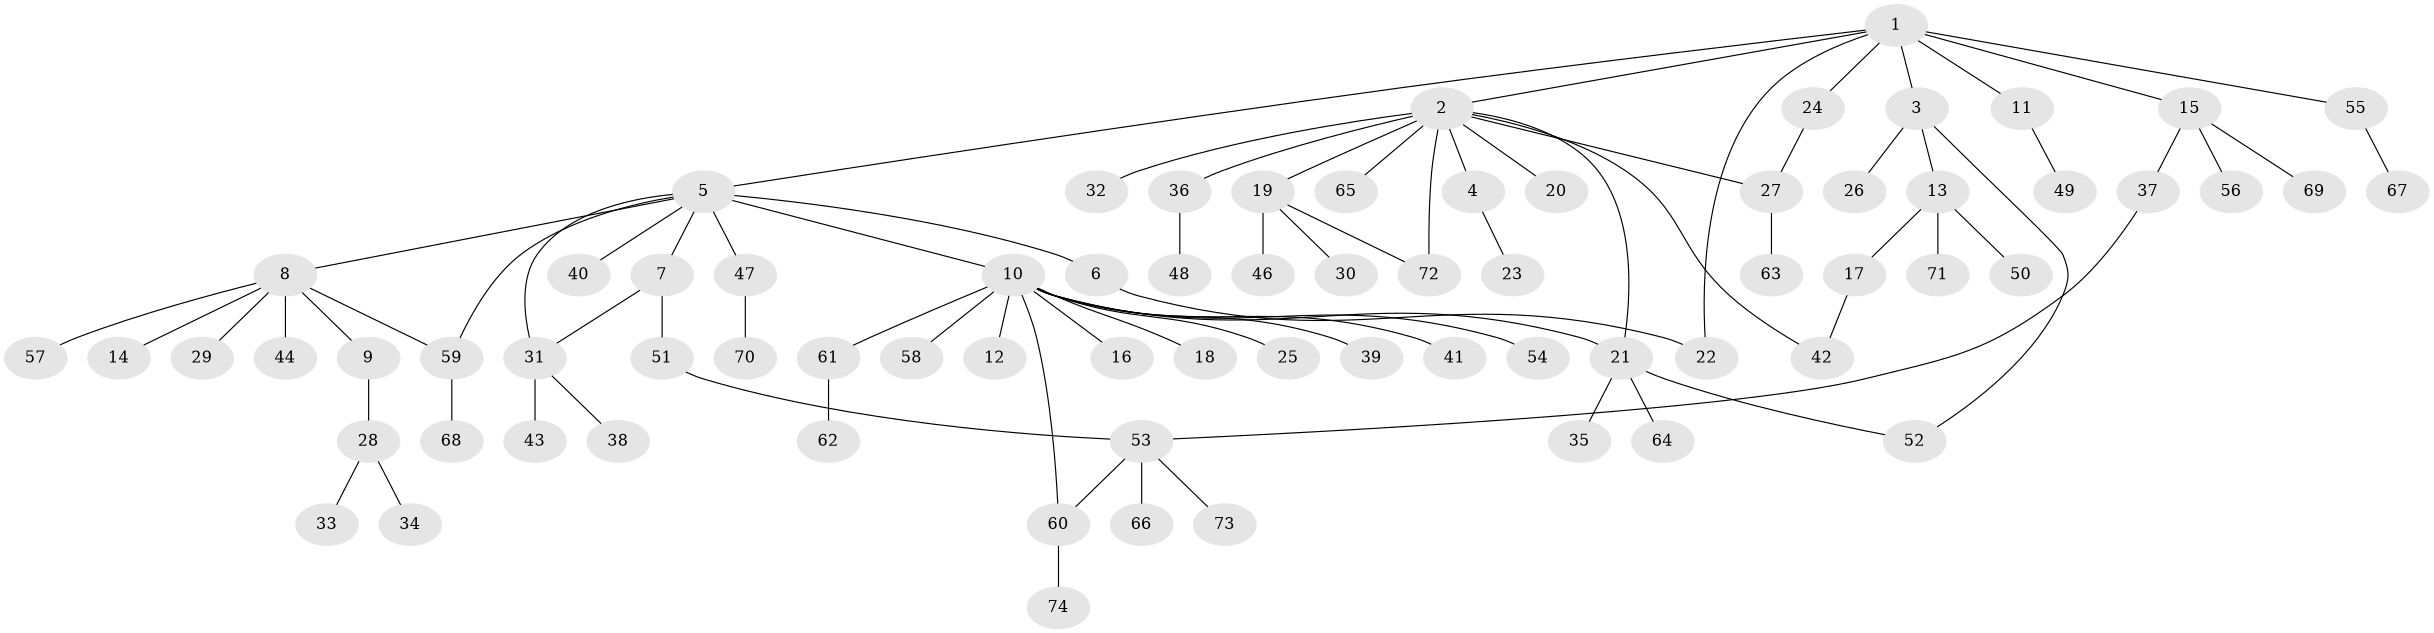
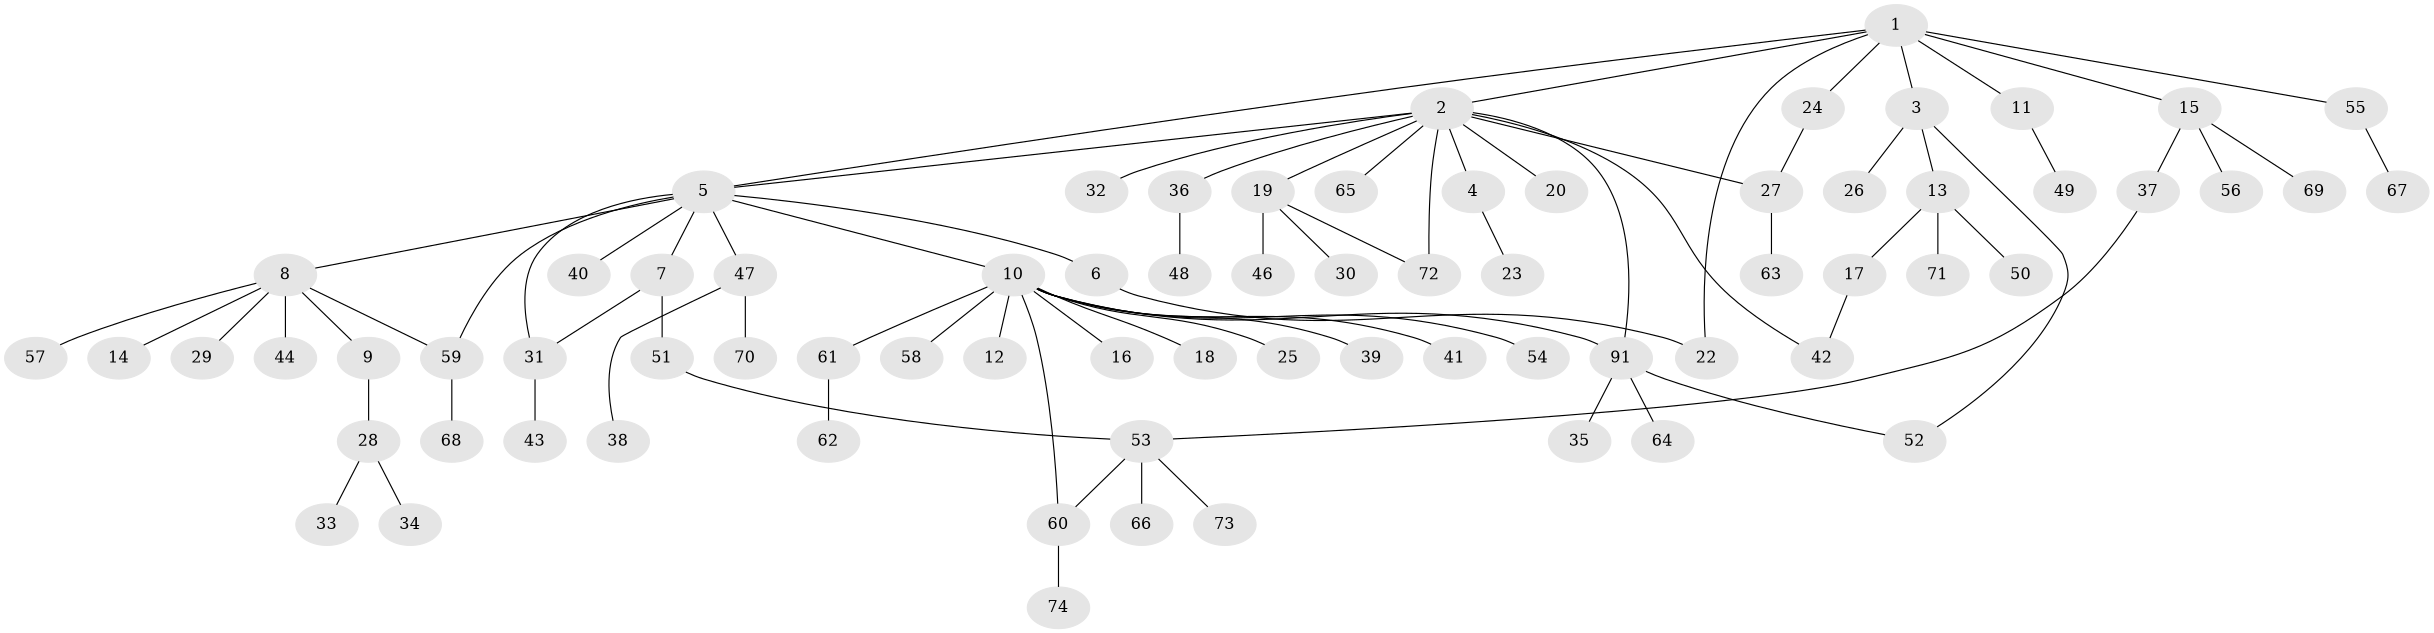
  graph {
    node [color=gray90 style=filled]
    1
    2
    3
    5
    11
    15
    22
    24
    55
    4
    19
    20
-   21
+   21 [label=91]
    27
    32
    36
    42
    65
    72
    13
    26
    52
    6
    7
    8
    10
    31
    40
    47
    59
    49
    37
    56
    69
    67
    23
    30
    46
    35
    64
    63
    48
    17
    50
    71
    51
    9
    14
    29
    44
    57
    12
    16
    18
    25
    39
    41
    54
    58
    60
    61
    38
    43
    70
    68
    53
    28
    33
    34
    74
    62
    66
    73
    1 -- 2
    1 -- 3
    1 -- 5
    1 -- 11
    1 -- 15
    1 -- 22
    1 -- 24
    1 -- 55
+   2 -- 5
    2 -- 4
    2 -- 19
    2 -- 20
    2 -- 21
    2 -- 27
    2 -- 32
    2 -- 36
    2 -- 42
    2 -- 65
    2 -- 72
    3 -- 13
    3 -- 26
    3 -- 52
    5 -- 6
    5 -- 7
    5 -- 8
    5 -- 10
    5 -- 31
    5 -- 40
    5 -- 47
    5 -- 59
    11 -- 49
    15 -- 37
    15 -- 56
    15 -- 69
    24 -- 27
    55 -- 67
    4 -- 23
    19 -- 72
    19 -- 30
    19 -- 46
    21 -- 52
    21 -- 35
    21 -- 64
    27 -- 63
    36 -- 48
    13 -- 17
    13 -- 50
    13 -- 71
    6 -- 22
    7 -- 31
    7 -- 51
    8 -- 59
    8 -- 9
    8 -- 14
    8 -- 29
    8 -- 44
    8 -- 57
    10 -- 21
    10 -- 12
    10 -- 16
    10 -- 18
    10 -- 25
    10 -- 39
    10 -- 41
    10 -- 54
    10 -- 58
    10 -- 60
    10 -- 61
-   31 -- 38
+   47 -- 38
    31 -- 43
    47 -- 70
    59 -- 68
    37 -- 53
    17 -- 42
    51 -- 53
    9 -- 28
    60 -- 74
    61 -- 62
    53 -- 60
    53 -- 66
    53 -- 73
    28 -- 33
    28 -- 34
  }
